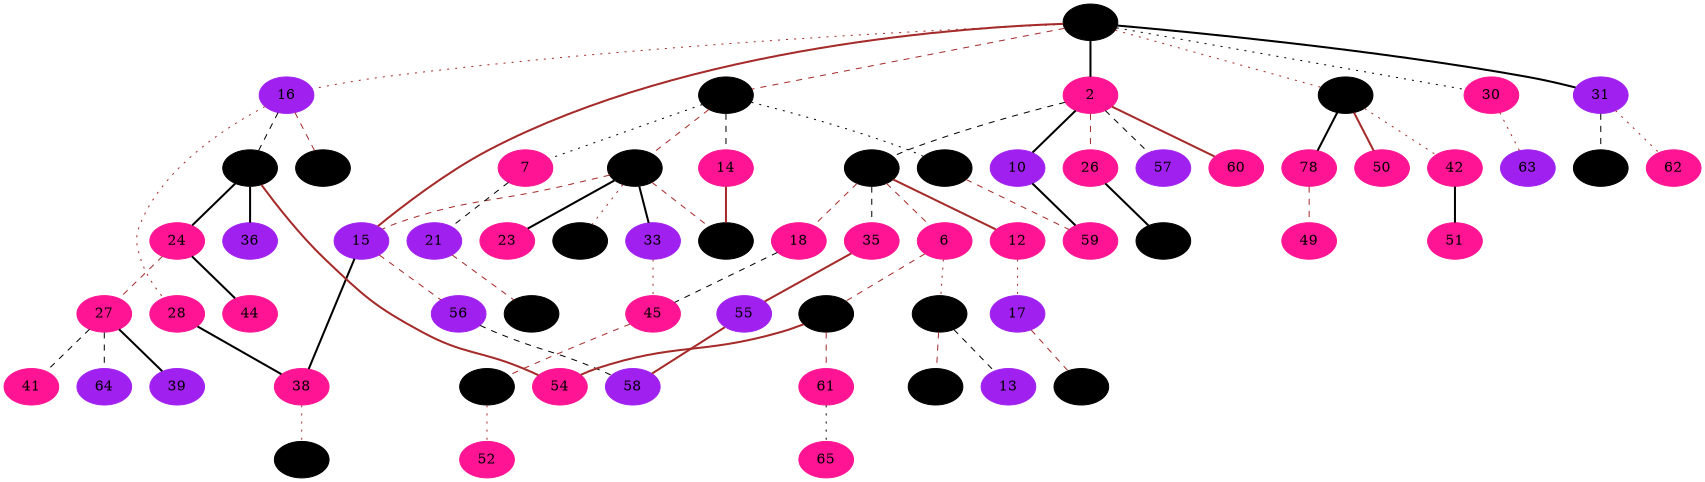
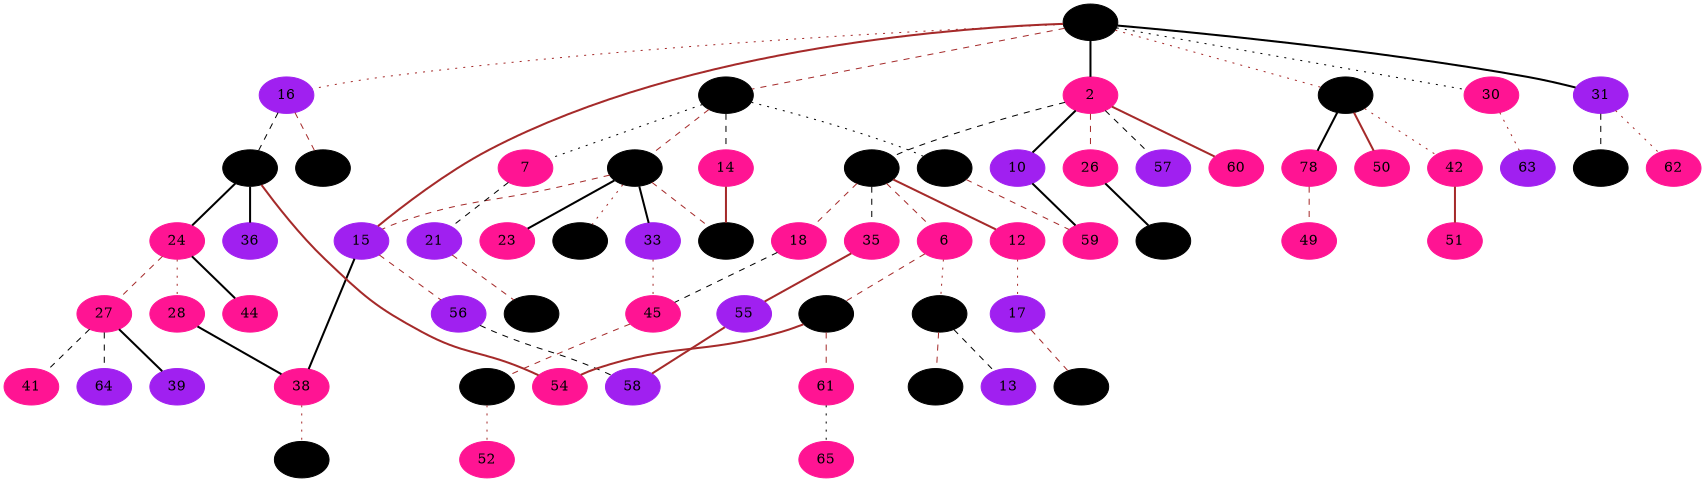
  graph {
    node [color=deeppink style=filled]
    edge [color=brown style=dashed weight=1.0]
    1 [color=black]
    2
    3 [color=black]
    15 [color=purple]
    16 [color=purple]
    25 [color=black]
    30
    31 [color=purple]
    4 [color=black]
    10 [color=purple]
    26
    57 [color=purple]
    60
    5 [color=black]
    7
    14
    19 [color=black]
    38
    56 [color=purple]
    20 [color=black]
    22 [color=black]
    28
    42
    n24 [label=78]
    50
    63 [color=purple]
    37 [color=black]
    62
    6
    12
    18
    35
    59
    46 [color=black]
    23
    29 [color=black]
    33 [color=purple]
    53 [color=black]
    21 [color=purple]
    8 [color=black]
    9 [color=black]
    17 [color=purple]
    45
    55 [color=purple]
    11 [color=black]
    13 [color=purple]
    54
    61
    32 [color=black]
    65
    34 [color=black]
    40 [color=black]
    58 [color=purple]
    24
    36 [color=purple]
    47 [color=black]
    27
    44
    39 [color=purple]
    41
    64 [color=purple]
    51
    49
    52
    1 -- 2 [color=black style=bold]
    1 -- 3
    1 -- 15 [style=bold]
    1 -- 16 [style=dotted]
    1 -- 25 [style=dotted]
    1 -- 30 [color=black style=dotted]
    1 -- 31 [color=black style=bold]
    2 -- 4 [color=black]
    2 -- 10 [color=black style=bold]
    2 -- 26
    2 -- 57 [color=black]
    2 -- 60 [style=bold]
    3 -- 5
    3 -- 7 [color=black style=dotted]
    3 -- 14 [color=black]
    3 -- 19 [color=black style=dotted]
    15 -- 38 [color=black style=bold]
    15 -- 56
    16 -- 20
    16 -- 22 [color=black]
-   16 -- 28 [style=dotted]
+   24 -- 28 [style=dotted]
    25 -- 42 [style=dotted]
    25 -- n24 [color=black style=bold]
    25 -- 50 [style=bold]
    30 -- 63 [style=dotted]
    31 -- 37 [color=black]
    31 -- 62 [style=dotted]
    4 -- 6
    4 -- 12 [style=bold]
    4 -- 18
    4 -- 35 [color=black weight=2.0]
    10 -- 59 [color=black style=bold]
    26 -- 46 [color=black style=bold]
    5 -- 15
    5 -- 23 [color=black style=bold]
    5 -- 29 [style=dotted]
    5 -- 33 [color=black style=bold]
    5 -- 53
    7 -- 21 [color=black]
    14 -- 53 [style=bold]
    19 -- 59
    38 -- 40 [style=dotted]
    56 -- 58 [color=black weight=2.0]
    22 -- 54 [style=bold]
    22 -- 24 [color=black style=bold]
    22 -- 36 [color=black style=bold]
    28 -- 38 [color=black style=bold]
-   42 -- 51 [color=black style=bold]
+   42 -- 51 [style=bold]
    n24 -- 49 [weight=2.0]
    6 -- 8 [style=dotted]
    6 -- 9
    12 -- 17 [style=dotted weight=2.0]
    18 -- 45 [color=black]
    35 -- 55 [style=bold]
    33 -- 45 [style=dotted]
    21 -- 32
    8 -- 11 [weight=2.0]
    8 -- 13 [color=black]
    9 -- 54 [style=bold]
    9 -- 61
    17 -- 34
    45 -- 47
    55 -- 58 [style=bold]
    61 -- 65 [color=black style=dotted]
    24 -- 27
    24 -- 44 [color=black style=bold]
    47 -- 52 [style=dotted weight=2.0]
    27 -- 39 [color=black style=bold]
    27 -- 41 [color=black]
    27 -- 64 [color=black]
  }
